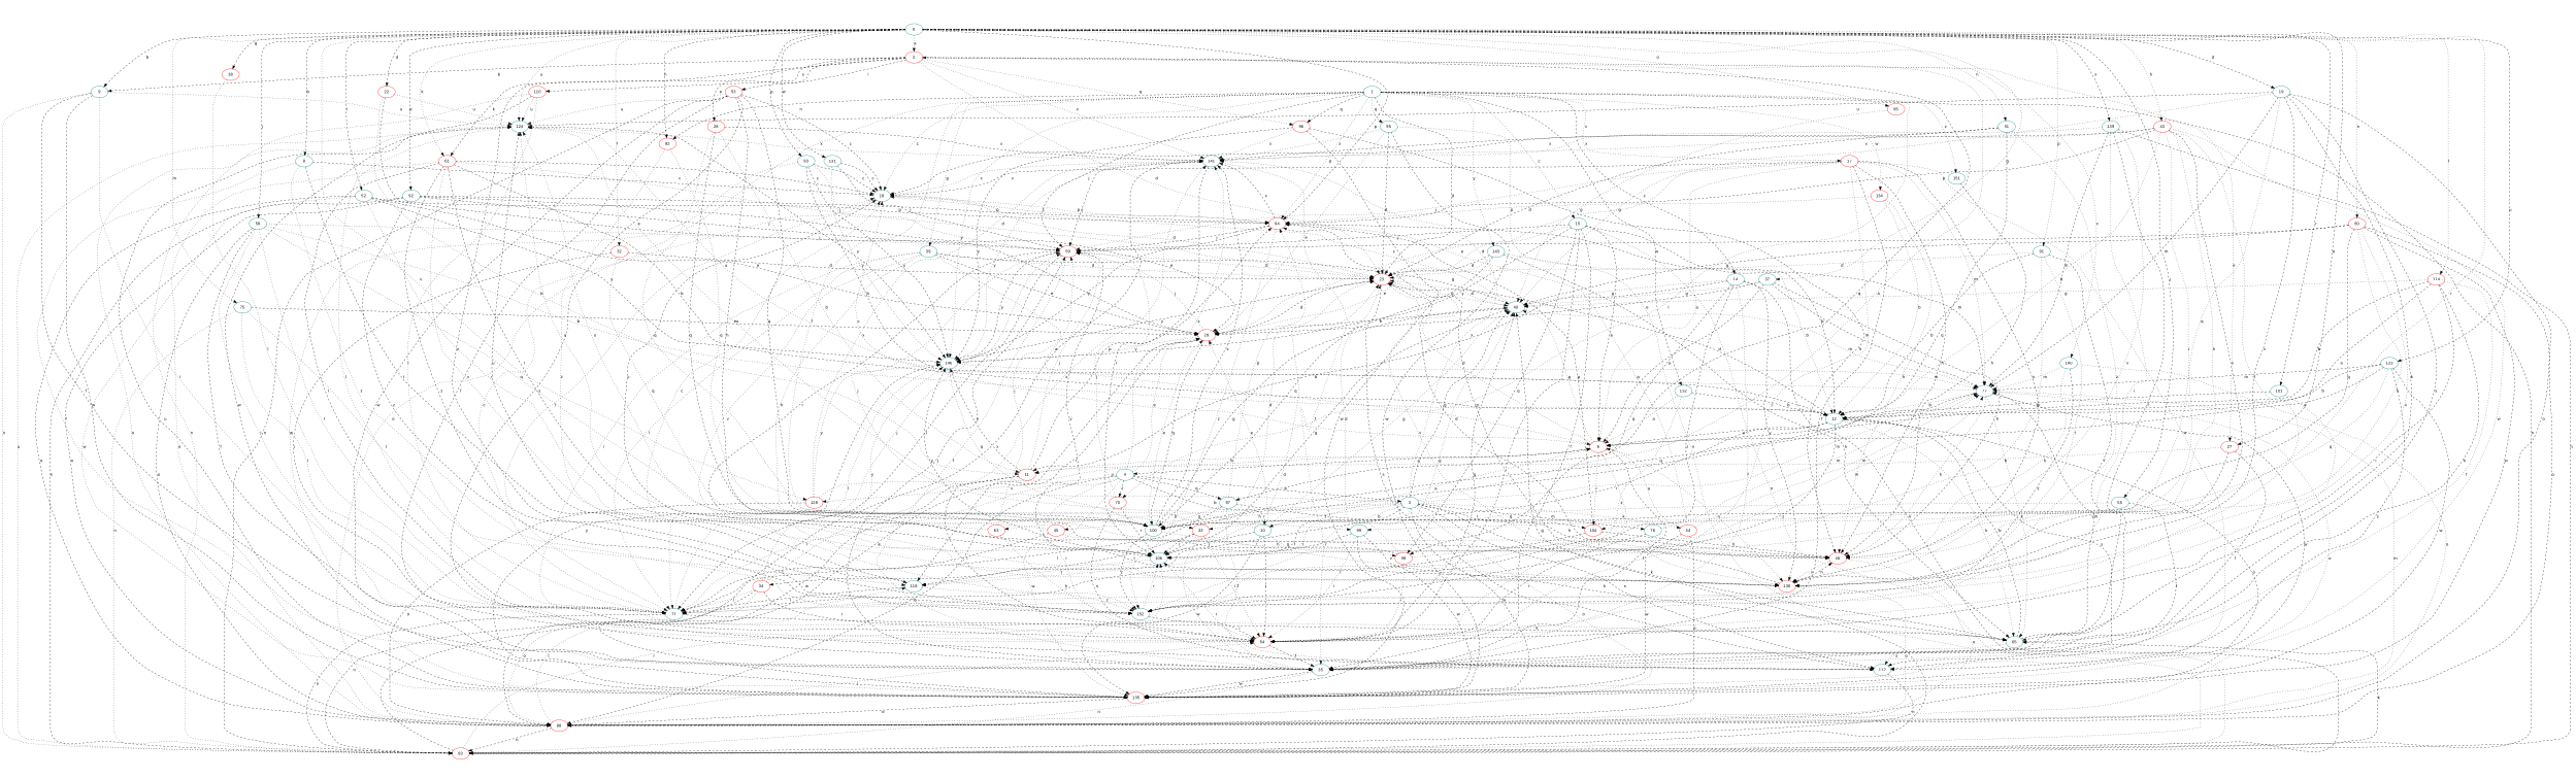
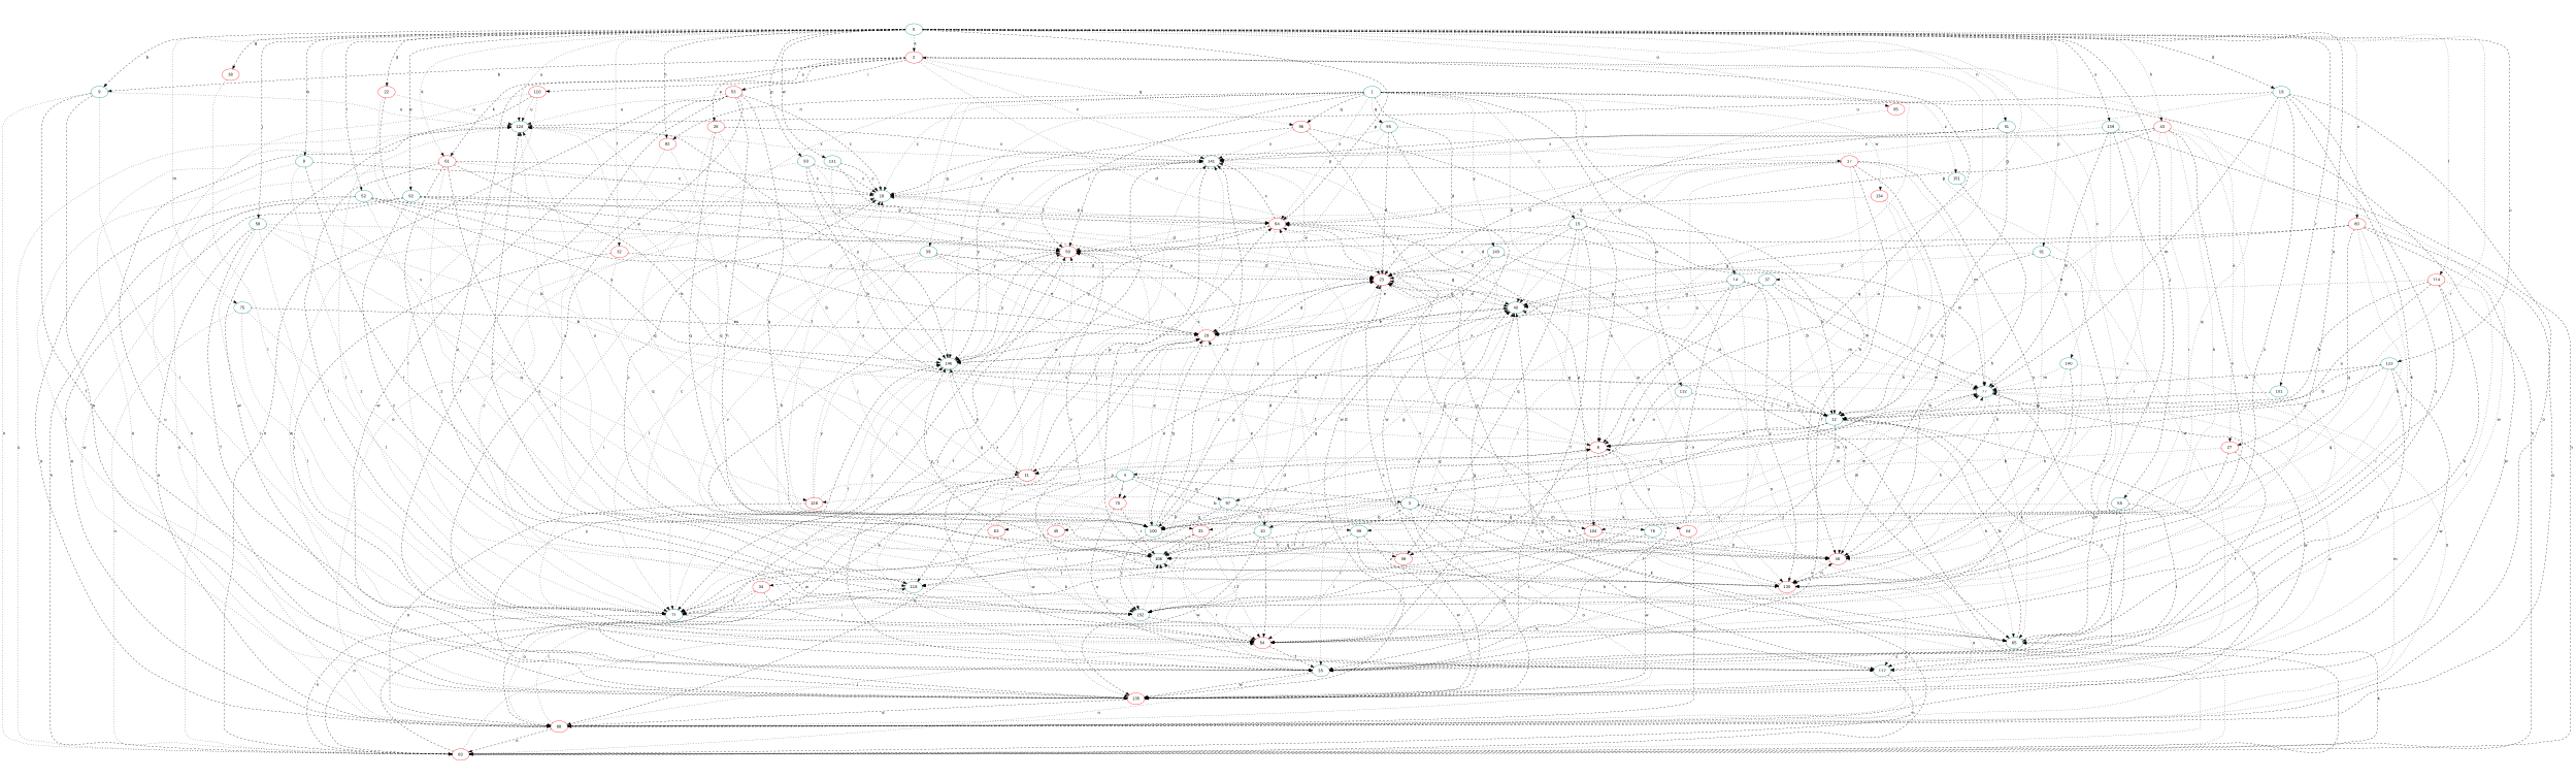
  strict digraph {
    fontname="Liberation Sans"
    node [color=teal fontname="Liberation Sans"]
    edge [fontname="Liberation Sans" style=dashed]
    2 [color=red]
    0
    8
    9
    19
    22 [color=red]
    27 [color=red]
    32 [color=red]
    37
    38 [color=red]
    43 [color=red]
    52
    55
    58
    61 [color=red]
    75
    80 [color=red]
    81
    82 [color=red]
    85 [color=red]
    91
    92
    93
    94 [color=red]
    101
    104 [color=red]
    114 [color=red]
    123
    124
    128 [color=red]
    131
    139
    23 [color=red]
    96 [color=red]
    28 [color=red]
    53 [color=red]
    97
    110 [color=red]
    140
    141
    152
    18
    118
    35
    83 [color=red]
    135 [color=red]
    54 [color=red]
    88 [color=red]
    40
    65
    77
    112
    130 [color=red]
    99
    29 [color=red]
    11 [color=red]
    100
    6 [color=red]
    46 [color=red]
    71
    106
    12
    146
    59 [color=red]
    1
    14
    15
    17 [color=red]
    33 [color=red]
    39
    70 [color=red]
    95
    132
    134 [color=red]
    143
    151
    98 [color=red]
    3
    10
    34 [color=red]
    45 [color=red]
    63 [color=red]
    64 [color=red]
    76
    4
    2 -> 9 [label=b]
    2 -> 27 [label=e style=dotted]
    2 -> 61 [label=k]
    2 -> 23 [label=d style=dotted]
    2 -> 96 [label=q style=dotted]
    2 -> 28 [label=e]
    2 -> 53 [label=i]
    2 -> 97 [label=q]
    2 -> 110 [label=s]
    2 -> 140 [label=x style=dotted]
    2 -> 141 [label=x style=dotted]
    2 -> 152 [label=z]
    0 -> 2 [label=a style=dotted]
    0 -> 8 [label=b]
    0 -> 9 [label=b]
    0 -> 19 [label=d]
    0 -> 22 [label=d]
    0 -> 27 [label=e]
    0 -> 32 [label=f style=dotted]
    0 -> 37 [label=g style=dotted]
    0 -> 38 [label=g]
    0 -> 43 [label=h style=dotted]
    0 -> 52 [label=i]
    0 -> 55 [label=j]
    0 -> 58 [label=j]
    0 -> 61 [label=k style=dotted]
    0 -> 75 [label=m style=dotted]
    0 -> 80 [label=n style=dotted]
    0 -> 81 [label=n style=dotted]
    0 -> 82 [label=n]
    0 -> 85 [label=o style=dotted]
    0 -> 91 [label=p style=dotted]
    0 -> 92 [label=p]
    0 -> 93 [label=p]
    0 -> 94 [label=p]
    0 -> 101 [label=r]
    0 -> 104 [label=r style=dotted]
    0 -> 114 [label=t style=dotted]
    0 -> 123 [label=u]
    0 -> 124 [label=u style=dotted]
    0 -> 128 [label=v style=dotted]
    0 -> 131 [label=w]
    0 -> 139 [label=x]
    8 -> 152 [label=z style=dotted]
    8 -> 18 [label=c]
    8 -> 118 [label=t]
    8 -> 35 [label=f style=dotted]
    9 -> 124 [label=u style=dotted]
    9 -> 35 [label=f]
    9 -> 83 [label=n style=dotted]
    9 -> 135 [label=w]
    9 -> 54 [label=i style=dotted]
    19 -> 124 [label=u]
    19 -> 88 [label=o]
    19 -> 40 [label=g style=dotted]
    19 -> 65 [label=k]
    19 -> 77 [label=m]
    19 -> 112 [label=s]
    19 -> 130 [label=v]
    19 -> 99 [label=q style=dotted]
    22 -> 124 [label=u style=dotted]
    22 -> 29 [label=e]
    22 -> 11 [label=b style=dotted]
    27 -> 35 [label=f]
    27 -> 130 [label=v]
    27 -> 11 [label=b style=dotted]
    32 -> 23 [label=d]
    32 -> 54 [label=i]
    32 -> 100 [label=q style=dotted]
    37 -> 40 [label=g style=dotted]
    37 -> 77 [label=m]
    37 -> 29 [label=e]
    37 -> 6 [label=a]
    37 -> 46 [label=h]
    38 -> 71 [label=l style=dotted]
    43 -> 94 [label=p]
    43 -> 141 [label=x style=dotted]
    43 -> 18 [label=c]
    43 -> 135 [label=w style=dotted]
    43 -> 130 [label=v]
    43 -> 46 [label=h style=dotted]
    43 -> 71 [label=l style=dotted]
    43 -> 106 [label=r style=dotted]
    43 -> 12 [label=b style=dotted]
    52 -> 94 [label=p]
    52 -> 135 [label=w style=dotted]
    52 -> 88 [label=o]
    52 -> 29 [label=e]
    52 -> 106 [label=r style=dotted]
    52 -> 146 [label=y]
    55 -> 35 [label=f]
    55 -> 100 [label=q style=dotted]
    58 -> 35 [label=f]
    58 -> 54 [label=i style=dotted]
    58 -> 88 [label=o]
    58 -> 100 [label=q style=dotted]
    58 -> 71 [label=l style=dotted]
    58 -> 12 [label=b style=dotted]
    58 -> 59 [label=j style=dotted]
    61 -> 23 [label=d style=dotted]
    61 -> 152 [label=z]
    61 -> 18 [label=c]
    61 -> 88 [label=o style=dotted]
    61 -> 130 [label=v style=dotted]
    61 -> 71 [label=l]
    61 -> 106 [label=r]
    61 -> 12 [label=b]
    75 -> 118 [label=t style=dotted]
    75 -> 83 [label=n style=dotted]
    75 -> 29 [label=e]
    75 -> 71 [label=l style=dotted]
    80 -> 135 [label=w]
    80 -> 88 [label=o]
    80 -> 40 [label=g]
    80 -> 130 [label=v style=dotted]
    80 -> 100 [label=q]
    80 -> 46 [label=h style=dotted]
    80 -> 59 [label=j]
    81 -> 23 [label=d]
    81 -> 141 [label=x]
    81 -> 152 [label=z style=dotted]
    81 -> 100 [label=q]
    82 -> 152 [label=z style=dotted]
    82 -> 100 [label=q style=dotted]
    85 -> 40 [label=g style=dotted]
    91 -> 23 [label=d style=dotted]
    91 -> 35 [label=f]
    91 -> 71 [label=l style=dotted]
    91 -> 106 [label=r style=dotted]
    91 -> 12 [label=b]
    92 -> 94 [label=p]
    92 -> 152 [label=z]
    92 -> 83 [label=n]
    92 -> 88 [label=o]
    92 -> 29 [label=e]
    92 -> 59 [label=j]
    93 -> 18 [label=c]
    93 -> 135 [label=w style=dotted]
    93 -> 12 [label=b]
    93 -> 146 [label=y]
    93 -> 59 [label=j style=dotted]
    94 -> 141 [label=x]
    94 -> 152 [label=z style=dotted]
    94 -> 18 [label=c style=dotted]
    94 -> 12 [label=b]
    94 -> 146 [label=y]
    94 -> 59 [label=j]
    101 -> 54 [label=i style=dotted]
    101 -> 12 [label=b]
    104 -> 94 [label=p]
    104 -> 46 [label=h]
    104 -> 71 [label=l]
    114 -> 35 [label=f style=dotted]
    114 -> 54 [label=i]
    114 -> 40 [label=g style=dotted]
    114 -> 65 [label=k]
    114 -> 6 [label=a]
    114 -> 12 [label=b]
    123 -> 135 [label=w]
    123 -> 77 [label=m]
    123 -> 112 [label=s]
    123 -> 100 [label=q style=dotted]
    123 -> 6 [label=a]
    123 -> 12 [label=b]
    124 -> 141 [label=x style=dotted]
    124 -> 88 [label=o style=dotted]
    124 -> 71 [label=l style=dotted]
    124 -> 146 [label=y]
    128 -> 141 [label=x style=dotted]
    128 -> 88 [label=o]
    128 -> 6 [label=a style=dotted]
    128 -> 146 [label=y style=dotted]
    131 -> 18 [label=c]
    131 -> 146 [label=y style=dotted]
    131 -> 59 [label=j]
    139 -> 141 [label=x style=dotted]
    139 -> 35 [label=f]
    139 -> 83 [label=n]
    139 -> 54 [label=i style=dotted]
    139 -> 77 [label=m]
    139 -> 130 [label=v style=dotted]
    23 -> 40 [label=g style=dotted]
    23 -> 112 [label=s]
    23 -> 130 [label=v style=dotted]
    23 -> 146 [label=y]
    96 -> 141 [label=x style=dotted]
    96 -> 135 [label=w]
    96 -> 46 [label=h]
    96 -> 146 [label=y]
    28 -> 141 [label=x]
    28 -> 99 [label=q style=dotted]
    28 -> 11 [label=b style=dotted]
    28 -> 100 [label=q]
    53 -> 124 [label=u style=dotted]
    53 -> 18 [label=c]
    53 -> 35 [label=f]
    53 -> 83 [label=n]
    53 -> 135 [label=w]
    53 -> 112 [label=s]
    53 -> 100 [label=q]
    53 -> 46 [label=h]
    97 -> 94 [label=p style=dotted]
    97 -> 35 [label=f style=dotted]
    97 -> 100 [label=q style=dotted]
    97 -> 46 [label=h]
    97 -> 71 [label=l]
    110 -> 124 [label=u style=dotted]
    110 -> 83 [label=n style=dotted]
    110 -> 135 [label=w]
    110 -> 71 [label=l style=dotted]
    140 -> 152 [label=z]
    140 -> 88 [label=o style=dotted]
    140 -> 77 [label=m style=dotted]
    140 -> 46 [label=h style=dotted]
    141 -> 18 [label=c style=dotted]
    141 -> 35 [label=f style=dotted]
    141 -> 106 [label=r]
    141 -> 146 [label=y style=dotted]
    141 -> 59 [label=j]
    152 -> 54 [label=i]
    152 -> 40 [label=g style=dotted]
    152 -> 106 [label=r style=dotted]
    18 -> 94 [label=p style=dotted]
    18 -> 23 [label=d style=dotted]
    18 -> 71 [label=l style=dotted]
    118 -> 124 [label=u]
    118 -> 152 [label=z style=dotted]
    118 -> 71 [label=l]
    35 -> 23 [label=d style=dotted]
    35 -> 83 [label=n style=dotted]
    35 -> 135 [label=w]
    35 -> 59 [label=j]
    83 -> 124 [label=u style=dotted]
    83 -> 40 [label=g]
    83 -> 65 [label=k]
    83 -> 29 [label=e]
    83 -> 106 [label=r style=dotted]
    135 -> 124 [label=u]
    135 -> 88 [label=o]
    135 -> 146 [label=y]
    54 -> 35 [label=f]
    54 -> 40 [label=g]
    88 -> 141 [label=x]
    88 -> 118 [label=t style=dotted]
    88 -> 83 [label=n]
    88 -> 54 [label=i style=dotted]
    88 -> 77 [label=m style=dotted]
    40 -> 23 [label=d style=dotted]
    40 -> 18 [label=c style=dotted]
    40 -> 77 [label=m style=dotted]
    40 -> 29 [label=e]
    65 -> 77 [label=m]
    65 -> 112 [label=s style=dotted]
    65 -> 12 [label=b]
    77 -> 124 [label=u style=dotted]
    77 -> 135 [label=w]
    77 -> 88 [label=o style=dotted]
    77 -> 65 [label=k style=dotted]
    77 -> 100 [label=q]
    77 -> 46 [label=h style=dotted]
    77 -> 12 [label=b style=dotted]
    112 -> 83 [label=n]
    112 -> 106 [label=r style=dotted]
    130 -> 94 [label=p]
    130 -> 18 [label=c style=dotted]
    130 -> 88 [label=o style=dotted]
    130 -> 46 [label=h]
    99 -> 135 [label=w]
    99 -> 54 [label=i style=dotted]
    99 -> 65 [label=k]
    99 -> 106 [label=r]
    29 -> 23 [label=d]
    29 -> 118 [label=t]
    29 -> 100 [label=q]
    29 -> 146 [label=y style=dotted]
    29 -> 59 [label=j style=dotted]
    11 -> 94 [label=p]
    11 -> 135 [label=w]
    11 -> 54 [label=i]
    11 -> 146 [label=y]
    11 -> 59 [label=j style=dotted]
    100 -> 141 [label=x]
    100 -> 152 [label=z]
    100 -> 40 [label=g]
    100 -> 130 [label=v style=dotted]
    100 -> 29 [label=e style=dotted]
    6 -> 104 [label=r style=dotted]
    6 -> 23 [label=d style=dotted]
    6 -> 18 [label=c style=dotted]
    6 -> 35 [label=f]
    6 -> 54 [label=i style=dotted]
    6 -> 40 [label=g style=dotted]
    6 -> 130 [label=v style=dotted]
    6 -> 11 [label=b style=dotted]
    6 -> 4 [label=a]
    46 -> 23 [label=d]
    46 -> 88 [label=o style=dotted]
    46 -> 130 [label=v style=dotted]
    71 -> 18 [label=c style=dotted]
    71 -> 83 [label=n]
    71 -> 65 [label=k]
    71 -> 59 [label=j style=dotted]
    106 -> 118 [label=t style=dotted]
    106 -> 40 [label=g]
    106 -> 146 [label=y]
    12 -> 23 [label=d]
    12 -> 152 [label=z]
    12 -> 88 [label=o]
    12 -> 65 [label=k style=dotted]
    12 -> 112 [label=s]
    12 -> 6 [label=a]
    12 -> 106 [label=r]
    146 -> 77 [label=m style=dotted]
    146 -> 100 [label=q style=dotted]
    146 -> 71 [label=l style=dotted]
    59 -> 23 [label=d style=dotted]
    59 -> 35 [label=f style=dotted]
    59 -> 130 [label=v]
    59 -> 71 [label=l]
    59 -> 106 [label=r]
    59 -> 146 [label=y]
    1 -> 82 [label=n]
    1 -> 94 [label=p style=dotted]
    1 -> 23 [label=d]
    1 -> 96 [label=q]
    1 -> 18 [label=c style=dotted]
    1 -> 83 [label=n]
    1 -> 88 [label=o style=dotted]
    1 -> 146 [label=y style=dotted]
    1 -> 59 [label=j]
    1 -> 14 [label=c]
    1 -> 15 [label=c style=dotted]
    1 -> 17 [label=c style=dotted]
    1 -> 33 [label=f style=dotted]
    1 -> 39 [label=g style=dotted]
    1 -> 70 [label=l style=dotted]
    1 -> 95 [label=q style=dotted]
    1 -> 132 [label=w]
    1 -> 134 [label=w style=dotted]
    1 -> 143 [label=y style=dotted]
    1 -> 151 [label=z style=dotted]
    14 -> 152 [label=z]
    14 -> 35 [label=f style=dotted]
    14 -> 83 [label=n]
    14 -> 40 [label=g style=dotted]
    14 -> 130 [label=v]
    14 -> 11 [label=b]
    14 -> 98 [label=q]
    15 -> 23 [label=d style=dotted]
    15 -> 35 [label=f]
    15 -> 83 [label=n style=dotted]
-   15 -> 54 [label=i]
+   15 -> 54 [label=i style=dotted]
    15 -> 77 [label=m]
    15 -> 6 [label=a]
    15 -> 146 [label=y]
    15 -> 59 [label=j]
    15 -> 98 [label=q]
    17 -> 18 [label=c]
    17 -> 35 [label=f]
    17 -> 135 [label=w style=dotted]
    17 -> 54 [label=i style=dotted]
    17 -> 77 [label=m style=dotted]
    17 -> 130 [label=v]
    17 -> 29 [label=e style=dotted]
    17 -> 6 [label=a style=dotted]
    17 -> 46 [label=h]
    17 -> 59 [label=j style=dotted]
    33 -> 23 [label=d style=dotted]
    33 -> 118 [label=t]
    33 -> 54 [label=i style=dotted]
    33 -> 106 [label=r]
    39 -> 23 [label=d style=dotted]
    39 -> 54 [label=i style=dotted]
    39 -> 40 [label=g]
    39 -> 130 [label=v style=dotted]
    39 -> 29 [label=e]
    39 -> 6 [label=a style=dotted]
    39 -> 46 [label=h style=dotted]
    39 -> 71 [label=l style=dotted]
    70 -> 112 [label=s]
    70 -> 106 [label=r]
    70 -> 59 [label=j style=dotted]
    95 -> 23 [label=d]
    95 -> 141 [label=x style=dotted]
    95 -> 83 [label=n style=dotted]
    95 -> 135 [label=w]
    95 -> 29 [label=e style=dotted]
    132 -> 152 [label=z style=dotted]
    132 -> 6 [label=a style=dotted]
    132 -> 12 [label=b]
    134 -> 94 [label=p style=dotted]
    134 -> 46 [label=h style=dotted]
    134 -> 12 [label=b style=dotted]
    143 -> 23 [label=d]
    143 -> 65 [label=k]
    143 -> 29 [label=e style=dotted]
    143 -> 100 [label=q]
    143 -> 12 [label=b style=dotted]
    151 -> 46 [label=h]
    98 -> 23 [label=d style=dotted]
    98 -> 18 [label=c]
    98 -> 54 [label=i style=dotted]
    98 -> 77 [label=m style=dotted]
    3 -> 2 [label=a style=dotted]
    3 -> 104 [label=r]
    3 -> 124 [label=u style=dotted]
    3 -> 141 [label=x style=dotted]
    3 -> 118 [label=t style=dotted]
    3 -> 135 [label=w]
    3 -> 88 [label=o style=dotted]
    3 -> 40 [label=g]
    3 -> 65 [label=k]
    3 -> 77 [label=m style=dotted]
    3 -> 112 [label=s]
    3 -> 33 [label=f style=dotted]
    3 -> 10 [label=b style=dotted]
    3 -> 34 [label=f]
    3 -> 45 [label=h style=dotted]
    3 -> 63 [label=k style=dotted]
    3 -> 64 [label=k style=dotted]
    3 -> 76 [label=m]
    10 -> 135 [label=w]
    10 -> 54 [label=i]
    10 -> 40 [label=g style=dotted]
    10 -> 29 [label=e style=dotted]
    10 -> 6 [label=a style=dotted]
    10 -> 106 [label=r]
    10 -> 59 [label=j style=dotted]
    10 -> 98 [label=q style=dotted]
    34 -> 141 [label=x style=dotted]
    34 -> 83 [label=n]
    34 -> 54 [label=i]
    34 -> 88 [label=o style=dotted]
    34 -> 71 [label=l style=dotted]
    34 -> 146 [label=y style=dotted]
    45 -> 124 [label=u style=dotted]
    45 -> 46 [label=h style=dotted]
    45 -> 71 [label=l]
    63 -> 124 [label=u style=dotted]
    63 -> 65 [label=k style=dotted]
    63 -> 59 [label=j style=dotted]
    64 -> 94 [label=p style=dotted]
    64 -> 135 [label=w]
    64 -> 88 [label=o]
    64 -> 77 [label=m style=dotted]
    64 -> 6 [label=a style=dotted]
    76 -> 54 [label=i]
    76 -> 77 [label=m style=dotted]
    4 -> 128 [label=v style=dotted]
    4 -> 97 [label=q]
    4 -> 141 [label=x style=dotted]
    4 -> 135 [label=w style=dotted]
    4 -> 54 [label=i style=dotted]
    4 -> 88 [label=o]
    4 -> 29 [label=e style=dotted]
    4 -> 71 [label=l style=dotted]
    4 -> 70 [label=l]
    4 -> 3 [label=a]
    4 -> 10 [label=b]
  }
